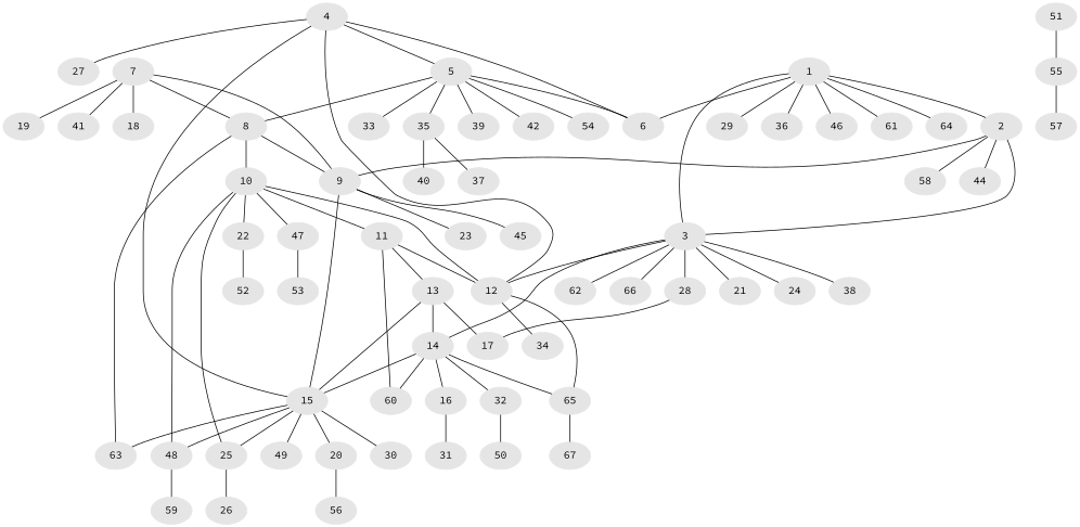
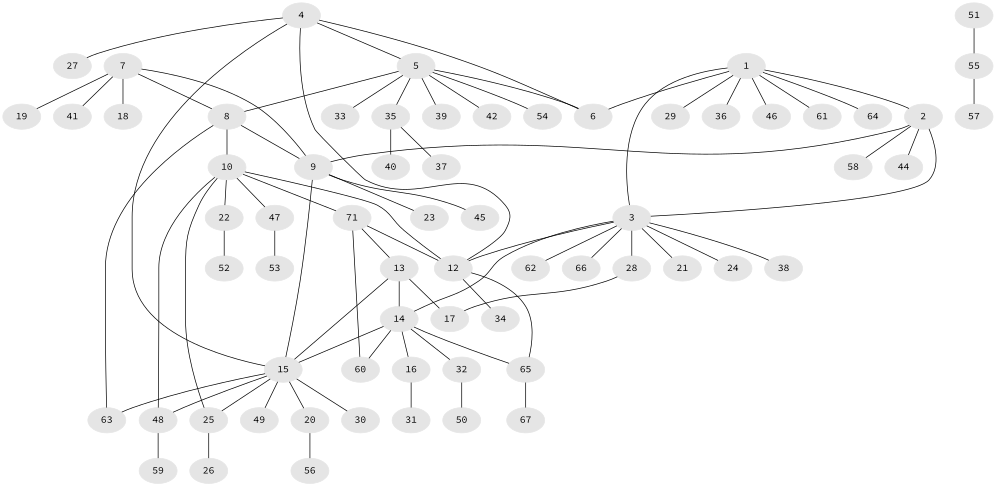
  graph {
    fontname="Source Code Pro"
    node [color=gray90 fontname="Source Code Pro" style=filled]
    edge [fontname="Source Code Pro"]
    1
    2
    3
    6
    29
    36
    46
    61
    64
    9
    44
    58
    12
    14
    21
    24
    28
    38
    62
    66
    15
    23
    45
    34
    65
    60
    16
    32
    17
    4
    5
    27
    8
    33
    35
    39
    42
    54
    63
    25
    48
    20
    30
    49
    10
    37
    40
    7
    18
    19
    41
-   11
+   11 [label=71]
    22
    47
    13
    52
    26
    53
    59
    67
    31
    50
    56
    51
    55
    57
    1 -- 2
    1 -- 3
    1 -- 6
    1 -- 29
    1 -- 36
    1 -- 46
    1 -- 61
    1 -- 64
    2 -- 3
    2 -- 9
    2 -- 44
    2 -- 58
    3 -- 12
    3 -- 14
    3 -- 21
    3 -- 24
    3 -- 28
    3 -- 38
    3 -- 62
    3 -- 66
    9 -- 15
    9 -- 23
    9 -- 45
    12 -- 34
    12 -- 65
    14 -- 15
    14 -- 65
    14 -- 60
    14 -- 16
    14 -- 32
    28 -- 17
    15 -- 63
    15 -- 25
    15 -- 48
    15 -- 20
    15 -- 30
    15 -- 49
    65 -- 67
    16 -- 31
    32 -- 50
    4 -- 6
    4 -- 12
    4 -- 15
    4 -- 5
    4 -- 27
    5 -- 6
    5 -- 8
    5 -- 33
    5 -- 35
    5 -- 39
    5 -- 42
    5 -- 54
    8 -- 9
    8 -- 63
    8 -- 10
    35 -- 37
    35 -- 40
    25 -- 26
    48 -- 59
    20 -- 56
    10 -- 12
    10 -- 25
    10 -- 48
    10 -- 11
    10 -- 22
    10 -- 47
    7 -- 9
    7 -- 8
    7 -- 18
    7 -- 19
    7 -- 41
    11 -- 12
    11 -- 60
    11 -- 13
    22 -- 52
    47 -- 53
    13 -- 14
    13 -- 15
    13 -- 17
    51 -- 55
    55 -- 57
  }
